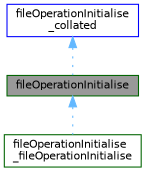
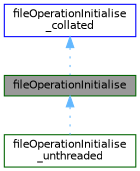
  digraph {
    node [color=darkgreen fillcolor=white fontname=Helvetica fontsize=10 shape=box style=filled]
    edge [color=steelblue1 dir=back fontname=Helvetica fontsize=10 labelfontname=Helvetica labelfontsize=10 style=dotted]
    n1 [fillcolor=grey60 fontcolor=black height=0.2 label=fileOperationInitialise width=0.4]
-   n2 [height=0.2 label="fileOperationInitialise\l_fileOperationInitialise" width=0.4]
+   n2 [height=0.2 label="fileOperationInitialise\l_unthreaded" width=0.4]
    n3 [color=blue height=0.2 label="fileOperationInitialise\l_collated" width=0.4]
    n1 -> n2
    n3 -> n1
  }
